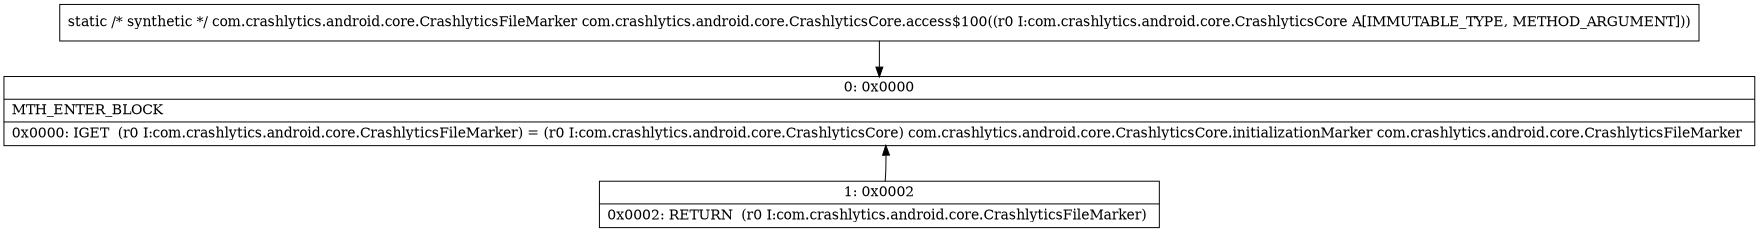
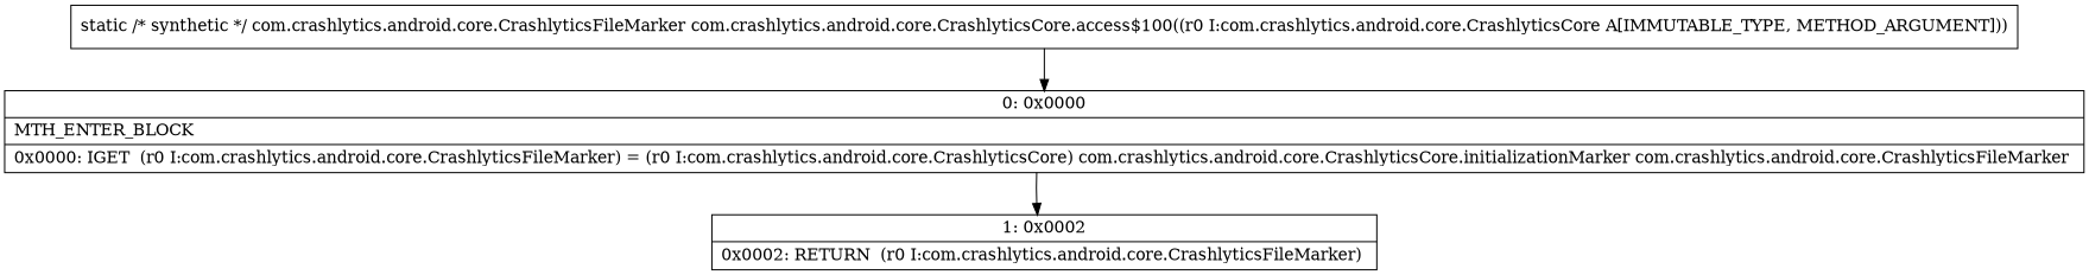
  digraph {
    node [shape=record]
    n1 [label="{0\:\ 0x0000|MTH_ENTER_BLOCK\l|0x0000: IGET  (r0 I:com.crashlytics.android.core.CrashlyticsFileMarker) = (r0 I:com.crashlytics.android.core.CrashlyticsCore) com.crashlytics.android.core.CrashlyticsCore.initializationMarker com.crashlytics.android.core.CrashlyticsFileMarker \l}"]
    n2 [label="{1\:\ 0x0002|0x0002: RETURN  (r0 I:com.crashlytics.android.core.CrashlyticsFileMarker) \l}"]
    n3 [label="{static \/* synthetic *\/ com.crashlytics.android.core.CrashlyticsFileMarker com.crashlytics.android.core.CrashlyticsCore.access$100((r0 I:com.crashlytics.android.core.CrashlyticsCore A[IMMUTABLE_TYPE, METHOD_ARGUMENT])) }"]
-   n2 -> n1
+   n1 -> n2
    n3 -> n1
  }
